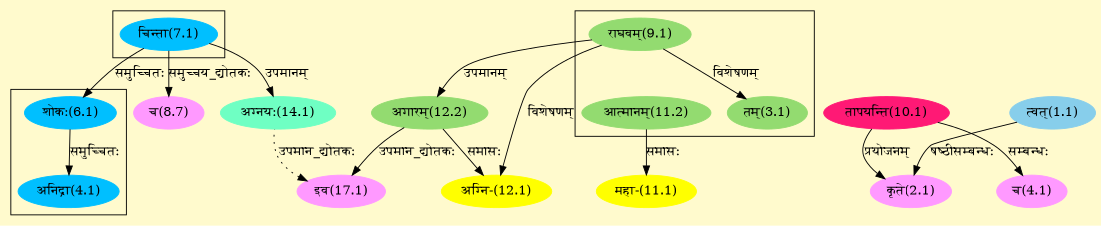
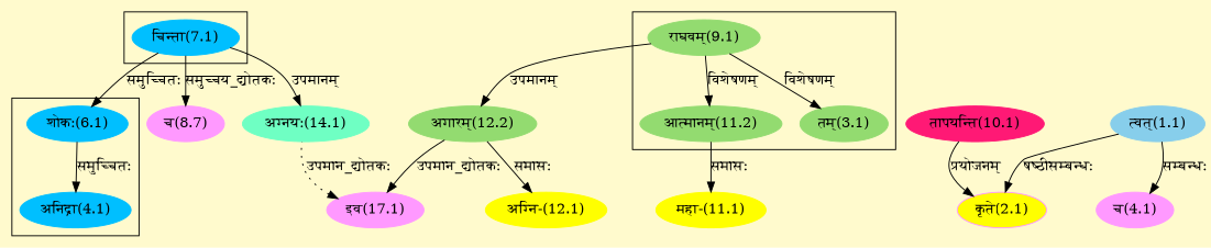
  digraph {
    bgcolor=lemonchiffon1
    compound=true
    rankdir=BT
    node [color="#93DB70" style=filled]
    edge [dir=back]
    n1 [label="तम्(3.1)"]
    n2 [label="राघवम्(9.1)"]
    n3 [label="आत्मानम्(11.2)"]
    n4 [color="#00BFFF" label="अनिद्रा(4.1)"]
    n5 [color="#00BFFF" label="शोकः(6.1)"]
    n6 [color="#00BFFF" label="चिन्ता(7.1)"]
    n7 [color="#FF1975" label="तापयन्ति(10.1)"]
    n8 [color="#87CEEB" label="त्वत्(1.1)"]
-   n9 [color="#FF99FF" label="कृते(2.1)"]
+   n9 [color="#FF99FF" label="कृते(2.1)" fillcolor="#FFFF00"]
    n10 [color="#FF99FF" label="च(4.1)"]
    n11 [color="#FF99FF" label="च(8.7)"]
    n12 [color="#FFFF00" label="महा-(11.1)"]
    n13 [color="#FFFF00" label="अग्नि-(12.1)"]
    n14 [label="अगारम्(12.2)"]
    n15 [color="#FF99FF" label="इव(17.1)"]
    n16 [color="#6FFFC3" label="अग्नयः(14.1)"]
    subgraph cluster_1 {
      n1
      n2
      n3
    }
    subgraph cluster_2 {
      n4
      n5
    }
    subgraph cluster_3 {
      n6
    }
    n1 -> n2 [label="विशेषणम्"]
-   n13 -> n2 [label="विशेषणम्"]
+   n3 -> n2 [label="विशेषणम्"]
    n4 -> n5 [label="समुच्चितः"]
    n5 -> n6 [label="समुच्चितः"]
    n9 -> n7 [label="प्रयोजनम्"]
    n9 -> n8 [label="षष्ठीसम्बन्धः"]
-   n10 -> n7 [label="सम्बन्धः"]
+   n10 -> n8 [label="सम्बन्धः"]
    n11 -> n6 [label="समुच्चय_द्योतकः"]
    n12 -> n3 [label="समासः"]
    n13 -> n14 [label="समासः"]
    n14 -> n2 [label="उपमानम्"]
    n15 -> n14 [label="उपमान_द्योतकः"]
    n15 -> n16 [label="उपमान_द्योतकः" style=dotted]
    n16 -> n6 [label="उपमानम्"]
  }
